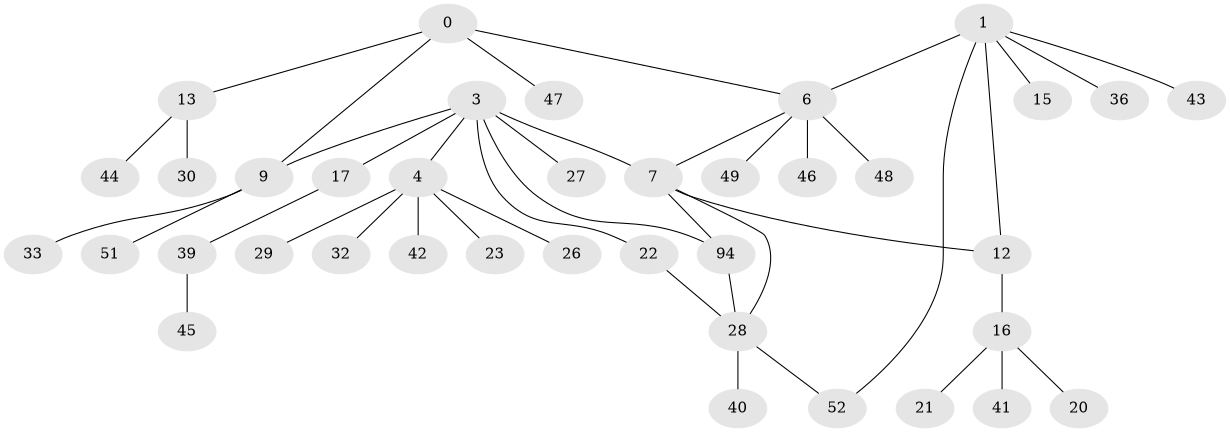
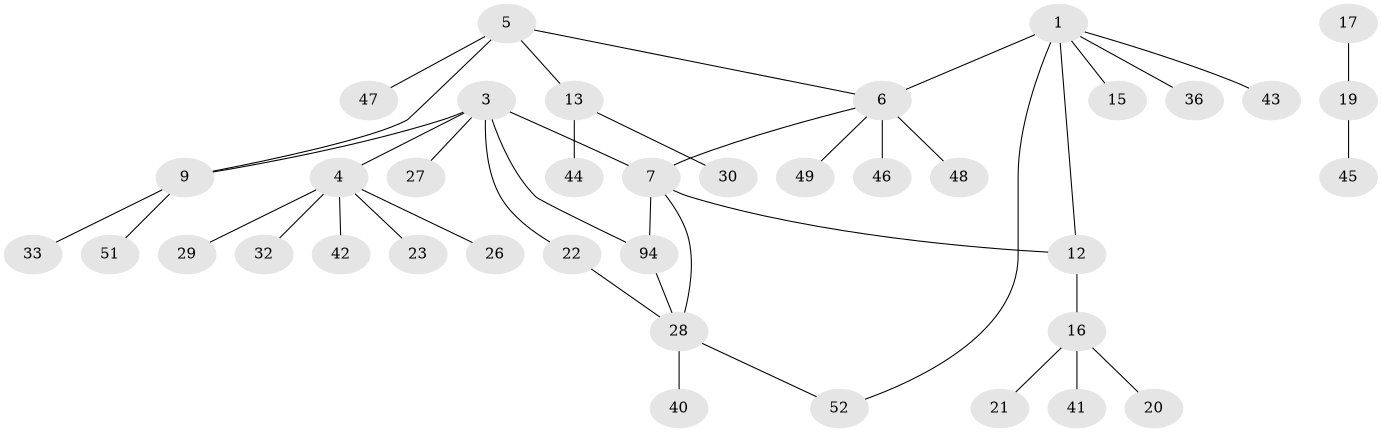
  graph {
    node [color=gray90 style=filled]
    1 [super="+2"]
    6 [super="+8"]
    12
    15
    36
    43
    52
    3 [super="+10"]
    4 [super="+35"]
    7 [super="+38"]
    9 [super="+18"]
    n12 [label=94 super="+34"]
    17
    22 [super="+39"]
    27 [super="+50"]
    46
    48
    49
    16 [super="+24"]
    23
    26
    29
    32
    42
    28 [super="+31"]
    33
    51
-   19 [super="+37" label=39]
-   5 [super="+11" label=0]
+   19 [super="+37"]
+   5 [super="+11"]
    13 [super="+25"]
    47
    30
    44
    40
    20
    21
    41
    45
    1 -- 6 [weight=2]
    1 -- 12
    1 -- 15
    1 -- 36
    1 -- 43
    1 -- 52
    6 -- 7
    6 -- 46
    6 -- 48
    6 -- 49
    12 -- 16
    3 -- 4
    3 -- 7 [weight=2]
    3 -- 9
    3 -- n12
-   3 -- 17
    3 -- 22
    3 -- 27
    4 -- 23
    4 -- 26
    4 -- 29
    4 -- 32
    4 -- 42
    7 -- 12
    7 -- n12
    7 -- 28
    9 -- 33
    9 -- 51
    n12 -- 28
    17 -- 19
    22 -- 28
    16 -- 20
    16 -- 21
    16 -- 41
    28 -- 52
    28 -- 40
    19 -- 45
    5 -- 6
    5 -- 9
    5 -- 13
    5 -- 47
    13 -- 30
    13 -- 44
  }
